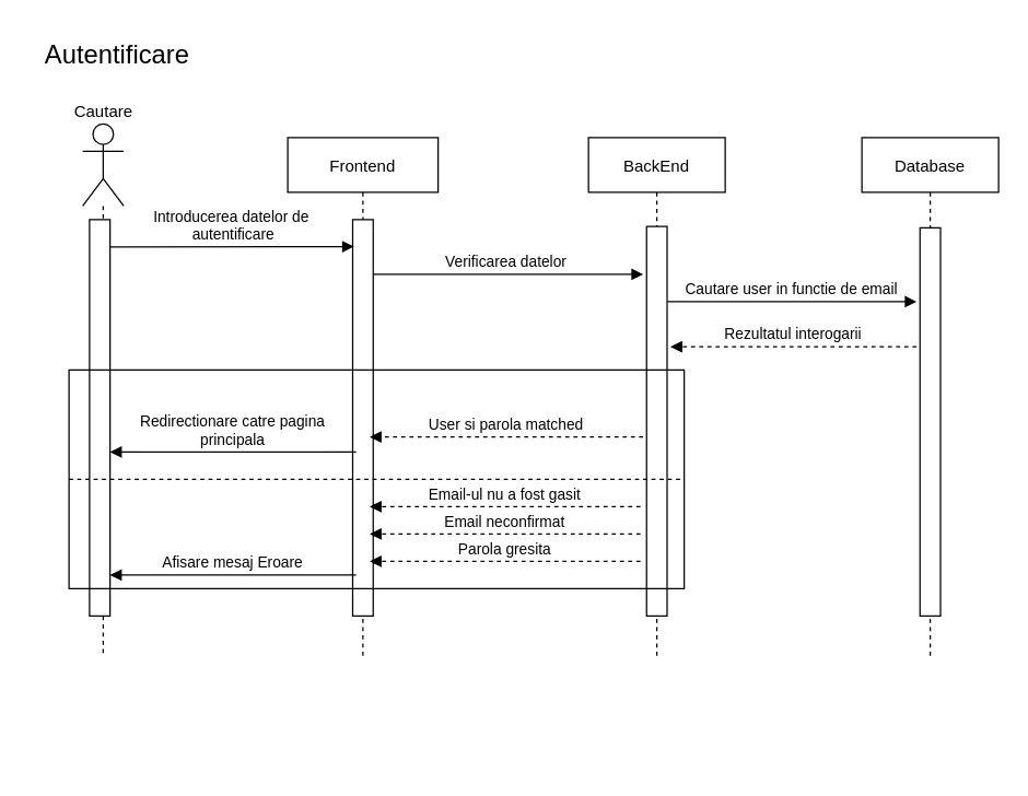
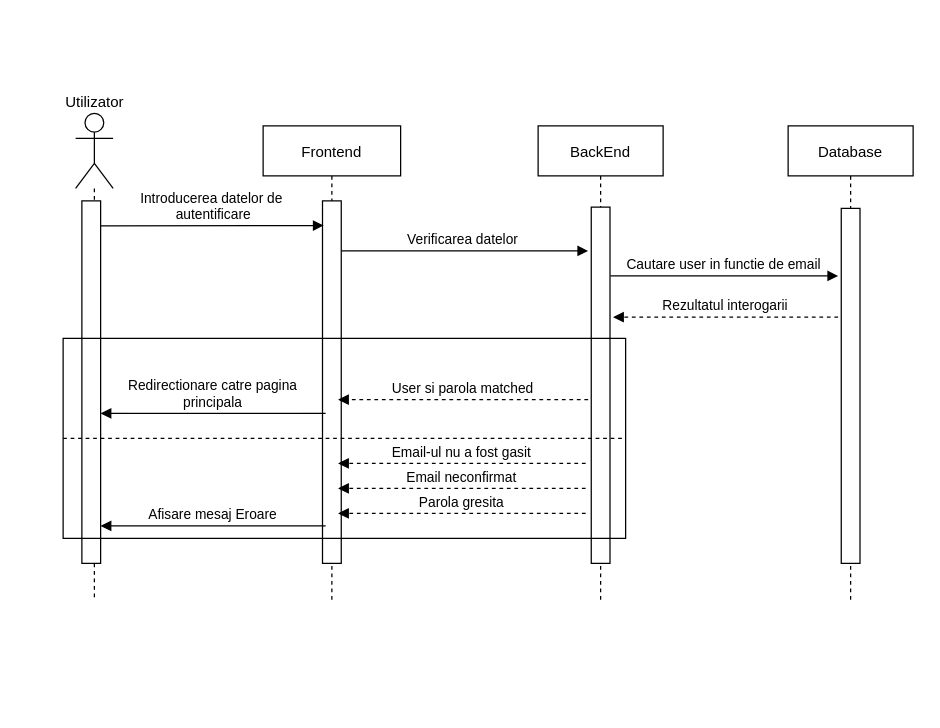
  <mxCell id="0" />
  <mxCell id="1" parent="0" />
  <mxCell id="2" value="Frontend" style="shape=umlLifeline;perimeter=lifelinePerimeter;container=1;collapsible=0;recursiveResize=0;rounded=0;shadow=0;strokeWidth=1;" parent="1" vertex="1"><mxGeometry x="210" y="100" width="110" height="380" as="geometry" /></mxCell>
  <mxCell id="3" value="BackEnd" style="shape=umlLifeline;perimeter=lifelinePerimeter;container=1;collapsible=0;recursiveResize=0;rounded=0;shadow=0;strokeWidth=1;" parent="1" vertex="1"><mxGeometry x="430" y="100" width="100" height="380" as="geometry" /></mxCell>
  <mxCell id="4" value="Verificarea datelor" style="verticalAlign=bottom;endArrow=block;shadow=0;strokeWidth=1;" parent="3" edge="1"><mxGeometry relative="1" as="geometry"><mxPoint x="-160" y="100" as="sourcePoint" /><mxPoint x="40" y="100" as="targetPoint" /></mxGeometry></mxCell>
  <mxCell id="5" value="" style="rounded=0;whiteSpace=wrap;html=1;labelBackgroundColor=#FFFFFF;fontSize=19;fontColor=none;fillColor=default;" parent="3" vertex="1"><mxGeometry x="42.5" y="65" width="15" height="285" as="geometry" /></mxCell>
  <mxCell id="6" value="Database" style="shape=umlLifeline;perimeter=lifelinePerimeter;container=1;collapsible=0;recursiveResize=0;rounded=0;shadow=0;strokeWidth=1;" parent="1" vertex="1"><mxGeometry x="630" y="100" width="100" height="380" as="geometry" /></mxCell>
- <mxCell id="7" value="Autentificare" style="text;html=1;align=center;verticalAlign=middle;resizable=0;points=[];autosize=1;strokeColor=none;fillColor=none;fontSize=19;" parent="1" vertex="1"><mxGeometry x="20" width="130" height="40" as="geometry" y="20" /></mxCell>
  <mxCell id="8" value="" style="rounded=0;whiteSpace=wrap;html=1;labelBackgroundColor=#FFFFFF;fontSize=19;fontColor=none;fillColor=default;" parent="1" vertex="1"><mxGeometry x="257.5" y="160" width="15" height="290" as="geometry" /></mxCell>
  <mxCell id="9" value="" style="rounded=0;whiteSpace=wrap;html=1;labelBackgroundColor=#FFFFFF;fontSize=19;fontColor=none;fillColor=default;" parent="1" vertex="1"><mxGeometry x="672.5" y="166" width="15" height="284" as="geometry" /></mxCell>
  <mxCell id="10" value="" style="group" parent="1" vertex="1" connectable="0"><mxGeometry x="60" y="90" width="650" height="470" as="geometry" /></mxCell>
- <mxCell id="11" value="Cautare" style="shape=umlActor;verticalLabelPosition=top;verticalAlign=bottom;html=1;outlineConnect=0;horizontal=1;labelPosition=center;align=center;" parent="10" vertex="1"><mxGeometry width="30" height="60" as="geometry" /></mxCell>
+ <mxCell id="11" value="Utilizator" style="shape=umlActor;verticalLabelPosition=top;verticalAlign=bottom;html=1;outlineConnect=0;horizontal=1;labelPosition=center;align=center;" parent="10" vertex="1"><mxGeometry width="30" height="60" as="geometry" /></mxCell>
  <mxCell id="12" value="" style="endArrow=none;dashed=1;html=1;strokeWidth=1;rounded=0;" parent="10" source="11" edge="1"><mxGeometry width="50" height="50" relative="1" as="geometry"><mxPoint x="30" y="32.338" as="sourcePoint" /><mxPoint x="15" y="390" as="targetPoint" /></mxGeometry></mxCell>
  <mxCell id="13" value="" style="rounded=0;whiteSpace=wrap;html=1;labelBackgroundColor=#FFFFFF;fontSize=19;fontColor=none;fillColor=default;" parent="10" vertex="1"><mxGeometry x="5" y="70" width="15" height="290" as="geometry" /></mxCell>
  <mxCell id="14" value="" style="endArrow=none;dashed=1;html=1;rounded=0;fontSize=19;fontColor=none;exitX=0;exitY=0.5;exitDx=0;exitDy=0;entryX=1;entryY=0.5;entryDx=0;entryDy=0;" parent="10" source="19" target="19" edge="1"><mxGeometry width="50" height="50" relative="1" as="geometry"><mxPoint x="310" y="230" as="sourcePoint" /><mxPoint x="360" y="180" as="targetPoint" /></mxGeometry></mxCell>
  <mxCell id="15" value="Afisare mesaj Eroare" style="verticalAlign=bottom;endArrow=block;shadow=0;strokeWidth=1;" parent="10" edge="1"><mxGeometry relative="1" as="geometry"><mxPoint x="200" y="330" as="sourcePoint" /><mxPoint x="20" y="330" as="targetPoint" /></mxGeometry></mxCell>
  <mxCell id="16" value="Redirectionare catre pagina &#10;principala" style="verticalAlign=bottom;endArrow=block;shadow=0;strokeWidth=1;" parent="10" edge="1"><mxGeometry relative="1" as="geometry"><mxPoint x="200" y="240" as="sourcePoint" /><mxPoint x="20" y="240" as="targetPoint" /></mxGeometry></mxCell>
  <mxCell id="17" value="User si parola matched" style="verticalAlign=bottom;endArrow=block;shadow=0;strokeWidth=1;dashed=1;" parent="10" edge="1"><mxGeometry relative="1" as="geometry"><mxPoint x="410" y="229" as="sourcePoint" /><mxPoint x="210" y="229" as="targetPoint" /></mxGeometry></mxCell>
  <mxCell id="18" value="Email-ul nu a fost gasit" style="verticalAlign=bottom;endArrow=block;shadow=0;strokeWidth=1;dashed=1;entryX=1.02;entryY=0.701;entryDx=0;entryDy=0;entryPerimeter=0;" parent="10" edge="1"><mxGeometry relative="1" as="geometry"><mxPoint x="408" y="280" as="sourcePoint" /><mxPoint x="210.0" y="280" as="targetPoint" /></mxGeometry></mxCell>
  <mxCell id="19" value="" style="rounded=0;whiteSpace=wrap;html=1;labelBackgroundColor=#FFFFFF;fontSize=19;fontColor=none;fillColor=none;" parent="10" vertex="1"><mxGeometry x="-10" y="180" width="450" height="160" as="geometry" /></mxCell>
  <mxCell id="20" value="Parola gresita" style="verticalAlign=bottom;endArrow=block;shadow=0;strokeWidth=1;dashed=1;entryX=1.02;entryY=0.701;entryDx=0;entryDy=0;entryPerimeter=0;" parent="10" edge="1"><mxGeometry relative="1" as="geometry"><mxPoint x="408" y="320" as="sourcePoint" /><mxPoint x="210" y="320" as="targetPoint" /></mxGeometry></mxCell>
  <mxCell id="21" value="Email neconfirmat" style="verticalAlign=bottom;endArrow=block;shadow=0;strokeWidth=1;dashed=1;entryX=1.02;entryY=0.701;entryDx=0;entryDy=0;entryPerimeter=0;" parent="10" edge="1"><mxGeometry relative="1" as="geometry"><mxPoint x="408" y="300" as="sourcePoint" /><mxPoint x="210" y="300" as="targetPoint" /></mxGeometry></mxCell>
  <mxCell id="22" value="Rezultatul interogarii" style="verticalAlign=bottom;endArrow=block;shadow=0;strokeWidth=1;dashed=1;entryX=1.02;entryY=0.701;entryDx=0;entryDy=0;entryPerimeter=0;" edge="1" parent="10"><mxGeometry relative="1" as="geometry"><mxPoint x="610" y="163" as="sourcePoint" /><mxPoint x="430" y="163" as="targetPoint" /></mxGeometry></mxCell>
  <mxCell id="23" value="Introducerea datelor de&#10; autentificare" style="verticalAlign=bottom;endArrow=block;shadow=0;strokeWidth=1;entryX=0.06;entryY=0.068;entryDx=0;entryDy=0;entryPerimeter=0;" parent="1" target="8" edge="1"><mxGeometry relative="1" as="geometry"><mxPoint x="80" y="180" as="sourcePoint" /><mxPoint x="270" y="180" as="targetPoint" /></mxGeometry></mxCell>
  <mxCell id="24" value="Cautare user in functie de email" style="verticalAlign=bottom;endArrow=block;shadow=0;strokeWidth=1;exitX=1.287;exitY=0.176;exitDx=0;exitDy=0;exitPerimeter=0;" parent="1" edge="1"><mxGeometry relative="1" as="geometry"><mxPoint x="487.805" y="220" as="sourcePoint" /><mxPoint x="670" y="220.04" as="targetPoint" /></mxGeometry></mxCell>
